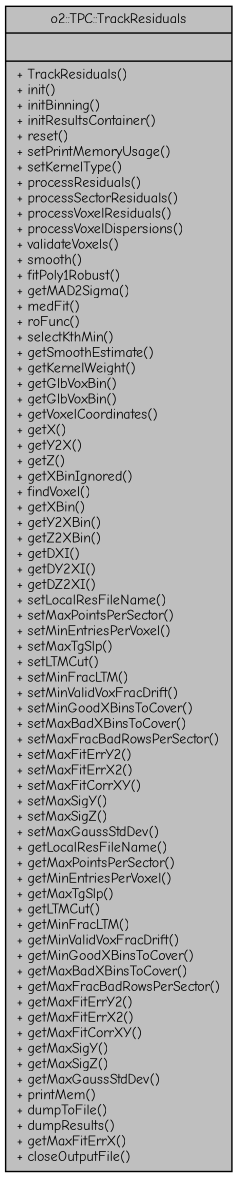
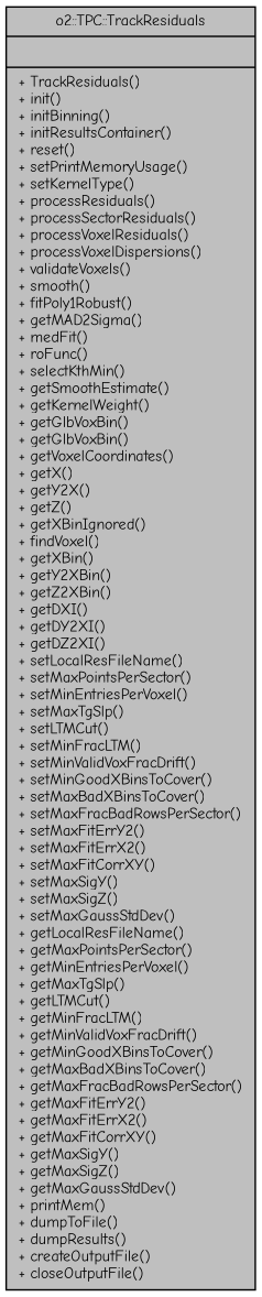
  digraph {
    fontname="Comic Neue"
-   n1 [color=black fillcolor=grey75 fontcolor=black fontname="Comic Neue" fontsize=10 height=0.2 label="{o2::TPC::TrackResiduals\n||+ TrackResiduals()\l+ init()\l+ initBinning()\l+ initResultsContainer()\l+ reset()\l+ setPrintMemoryUsage()\l+ setKernelType()\l+ processResiduals()\l+ processSectorResiduals()\l+ processVoxelResiduals()\l+ processVoxelDispersions()\l+ validateVoxels()\l+ smooth()\l+ fitPoly1Robust()\l+ getMAD2Sigma()\l+ medFit()\l+ roFunc()\l+ selectKthMin()\l+ getSmoothEstimate()\l+ getKernelWeight()\l+ getGlbVoxBin()\l+ getGlbVoxBin()\l+ getVoxelCoordinates()\l+ getX()\l+ getY2X()\l+ getZ()\l+ getXBinIgnored()\l+ findVoxel()\l+ getXBin()\l+ getY2XBin()\l+ getZ2XBin()\l+ getDXI()\l+ getDY2XI()\l+ getDZ2XI()\l+ setLocalResFileName()\l+ setMaxPointsPerSector()\l+ setMinEntriesPerVoxel()\l+ setMaxTgSlp()\l+ setLTMCut()\l+ setMinFracLTM()\l+ setMinValidVoxFracDrift()\l+ setMinGoodXBinsToCover()\l+ setMaxBadXBinsToCover()\l+ setMaxFracBadRowsPerSector()\l+ setMaxFitErrY2()\l+ setMaxFitErrX2()\l+ setMaxFitCorrXY()\l+ setMaxSigY()\l+ setMaxSigZ()\l+ setMaxGaussStdDev()\l+ getLocalResFileName()\l+ getMaxPointsPerSector()\l+ getMinEntriesPerVoxel()\l+ getMaxTgSlp()\l+ getLTMCut()\l+ getMinFracLTM()\l+ getMinValidVoxFracDrift()\l+ getMinGoodXBinsToCover()\l+ getMaxBadXBinsToCover()\l+ getMaxFracBadRowsPerSector()\l+ getMaxFitErrY2()\l+ getMaxFitErrX2()\l+ getMaxFitCorrXY()\l+ getMaxSigY()\l+ getMaxSigZ()\l+ getMaxGaussStdDev()\l+ printMem()\l+ dumpToFile()\l+ dumpResults()\l+ getMaxFitErrX()\l+ closeOutputFile()\l}" shape=record style=filled width=0.4]
+   n1 [color=black fillcolor=grey75 fontcolor=black fontname="Comic Neue" fontsize=10 height=0.2 label="{o2::TPC::TrackResiduals\n||+ TrackResiduals()\l+ init()\l+ initBinning()\l+ initResultsContainer()\l+ reset()\l+ setPrintMemoryUsage()\l+ setKernelType()\l+ processResiduals()\l+ processSectorResiduals()\l+ processVoxelResiduals()\l+ processVoxelDispersions()\l+ validateVoxels()\l+ smooth()\l+ fitPoly1Robust()\l+ getMAD2Sigma()\l+ medFit()\l+ roFunc()\l+ selectKthMin()\l+ getSmoothEstimate()\l+ getKernelWeight()\l+ getGlbVoxBin()\l+ getGlbVoxBin()\l+ getVoxelCoordinates()\l+ getX()\l+ getY2X()\l+ getZ()\l+ getXBinIgnored()\l+ findVoxel()\l+ getXBin()\l+ getY2XBin()\l+ getZ2XBin()\l+ getDXI()\l+ getDY2XI()\l+ getDZ2XI()\l+ setLocalResFileName()\l+ setMaxPointsPerSector()\l+ setMinEntriesPerVoxel()\l+ setMaxTgSlp()\l+ setLTMCut()\l+ setMinFracLTM()\l+ setMinValidVoxFracDrift()\l+ setMinGoodXBinsToCover()\l+ setMaxBadXBinsToCover()\l+ setMaxFracBadRowsPerSector()\l+ setMaxFitErrY2()\l+ setMaxFitErrX2()\l+ setMaxFitCorrXY()\l+ setMaxSigY()\l+ setMaxSigZ()\l+ setMaxGaussStdDev()\l+ getLocalResFileName()\l+ getMaxPointsPerSector()\l+ getMinEntriesPerVoxel()\l+ getMaxTgSlp()\l+ getLTMCut()\l+ getMinFracLTM()\l+ getMinValidVoxFracDrift()\l+ getMinGoodXBinsToCover()\l+ getMaxBadXBinsToCover()\l+ getMaxFracBadRowsPerSector()\l+ getMaxFitErrY2()\l+ getMaxFitErrX2()\l+ getMaxFitCorrXY()\l+ getMaxSigY()\l+ getMaxSigZ()\l+ getMaxGaussStdDev()\l+ printMem()\l+ dumpToFile()\l+ dumpResults()\l+ createOutputFile()\l+ closeOutputFile()\l}" shape=record style=filled width=0.4]
  }
